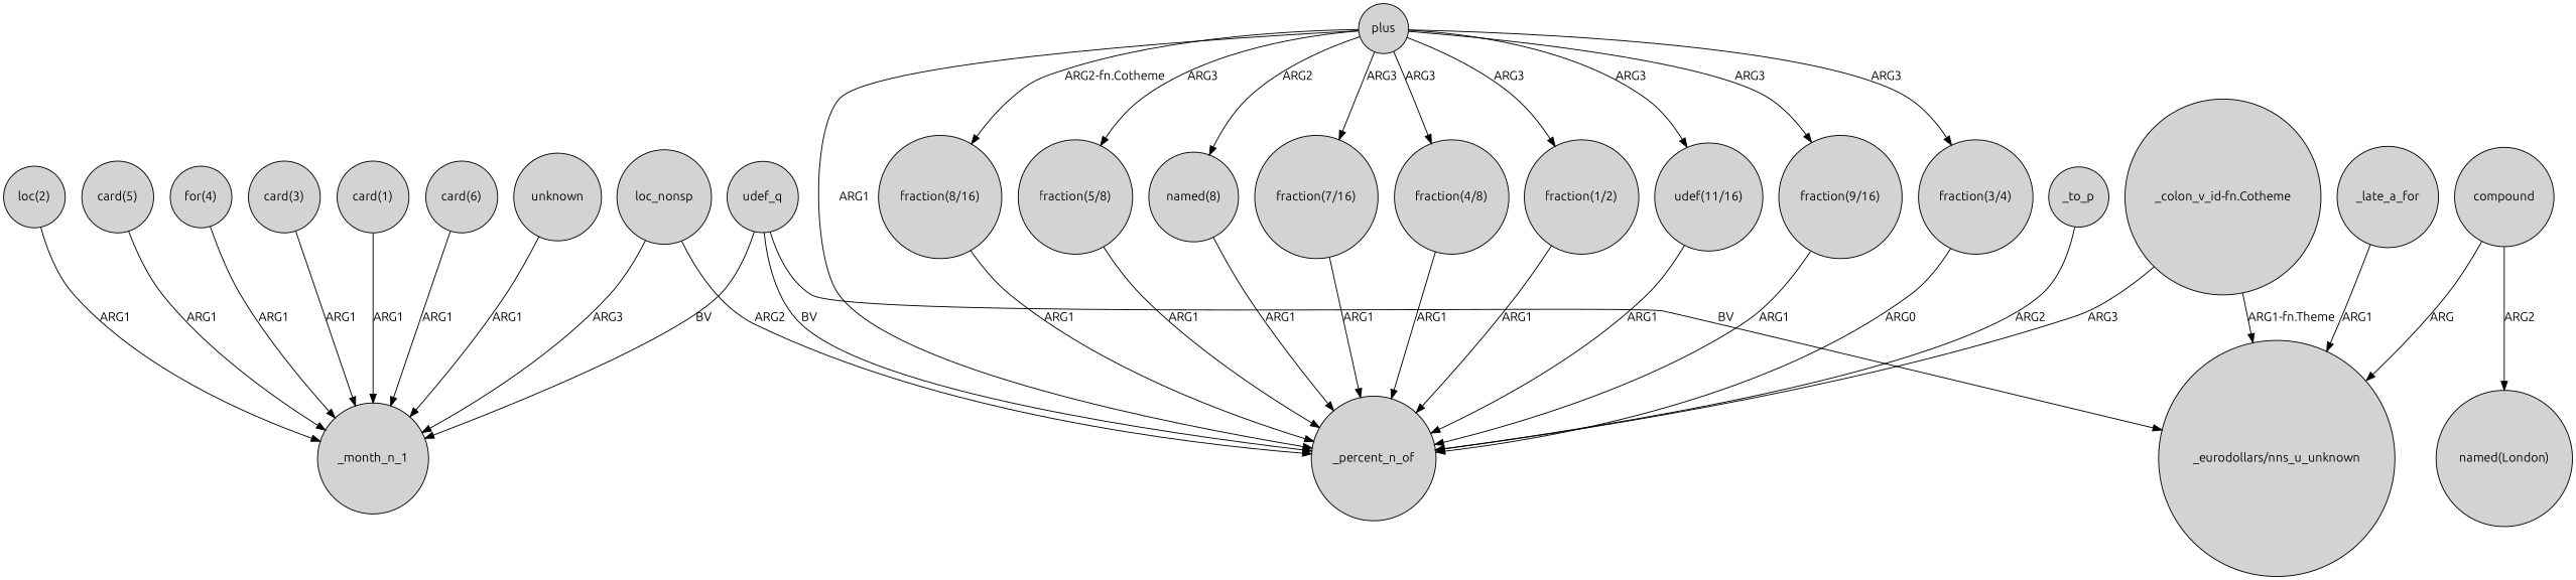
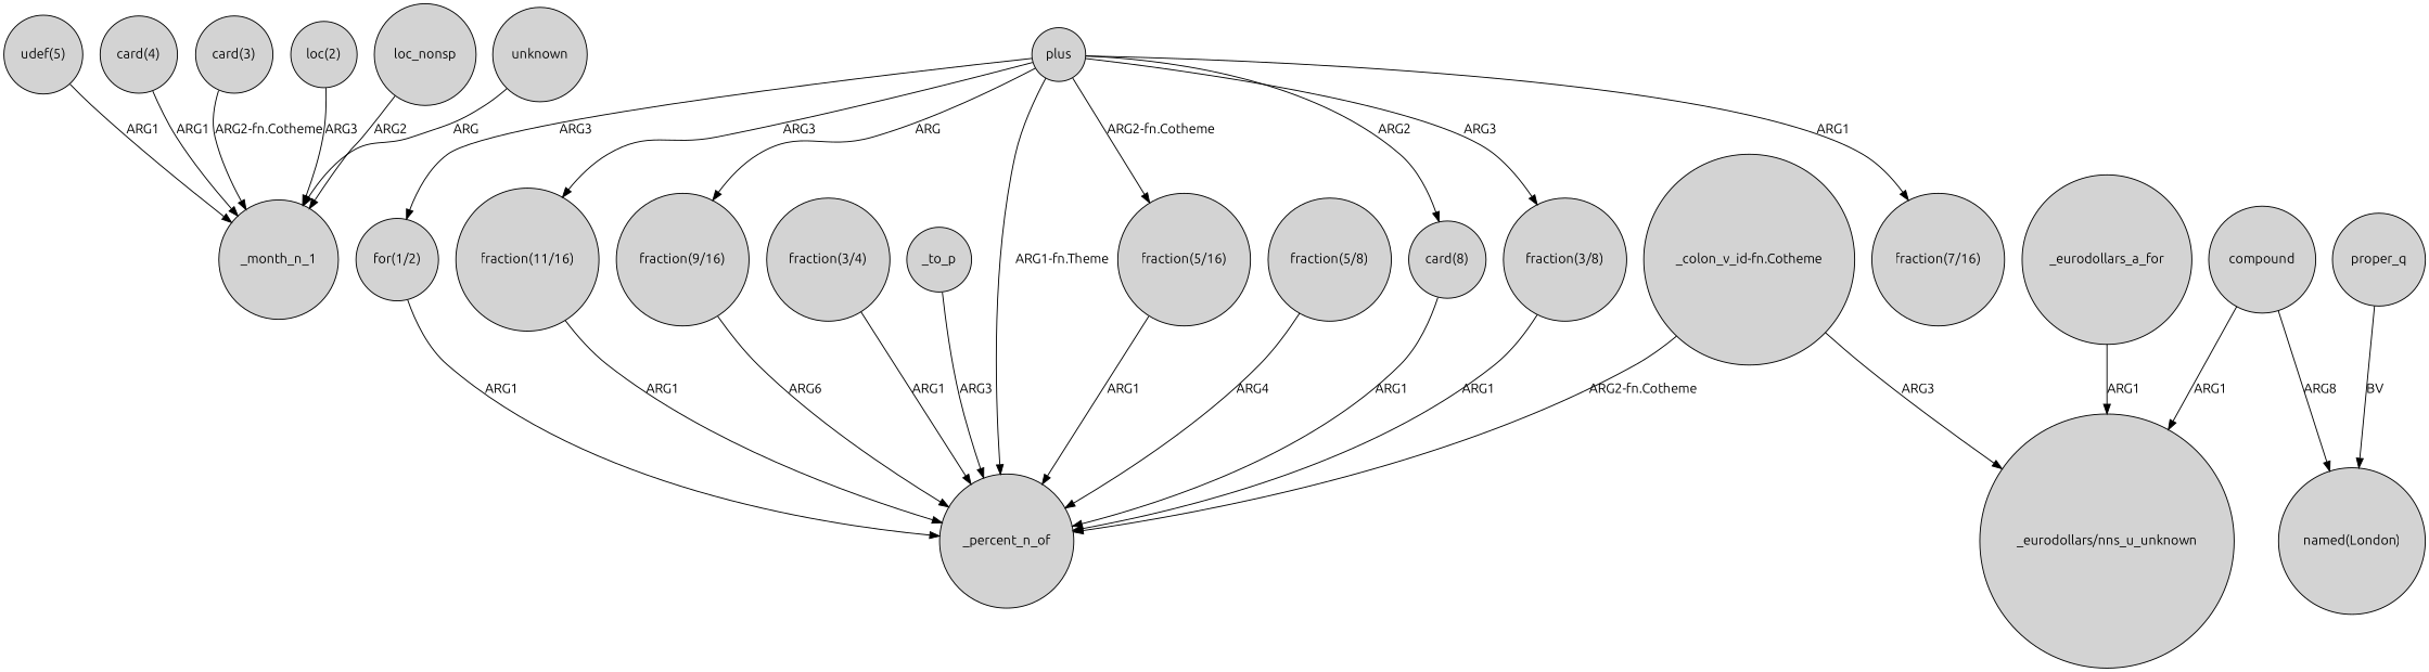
  digraph {
    fontname=Ubuntu
    node [fontname=Ubuntu shape=circle style=filled]
    edge [fontname=Ubuntu]
-   udef_q
    _month_n_1
    _percent_n_of
    "_eurodollars/nns_u_unknown"
    plus
-   "fraction(5/16)" [label="fraction(8/16)"]
+   "fraction(5/16)"
    "fraction(5/8)"
-   "card(8)" [label="named(8)"]
+   "card(8)"
    "fraction(7/16)"
-   "fraction(3/8)" [label="fraction(4/8)"]
-   "fraction(1/2)"
-   "fraction(11/16)" [label="udef(11/16)"]
+   "fraction(3/8)"
+   "fraction(1/2)" [label="for(1/2)"]
+   "fraction(11/16)"
    "fraction(9/16)"
    "fraction(3/4)"
-   "card(5)"
+   "card(5)" [label="udef(5)"]
    compound
    "named(London)"
-   "card(4)" [label="for(4)"]
-   _late_a_for
+   "card(4)"
+   _late_a_for [label=_eurodollars_a_for]
    "card(3)"
    _to_p
    n22 [label="loc(2)"]
    loc_nonsp
-   "card(1)"
    "_colon_v_id-fn.Cotheme"
-   "card(6)"
+   proper_q
    unknown
-   udef_q -> _month_n_1 [label=BV]
-   udef_q -> _percent_n_of [label=BV]
-   udef_q -> "_eurodollars/nns_u_unknown" [label=BV]
-   plus -> _percent_n_of [label=ARG1]
+   plus -> _percent_n_of [label="ARG1-fn.Theme"]
    plus -> "fraction(5/16)" [label="ARG2-fn.Cotheme"]
-   plus -> "fraction(5/8)" [label=ARG3]
    plus -> "card(8)" [label=ARG2]
-   plus -> "fraction(7/16)" [label=ARG3]
+   plus -> "fraction(7/16)" [label=ARG1]
    plus -> "fraction(3/8)" [label=ARG3]
    plus -> "fraction(1/2)" [label=ARG3]
    plus -> "fraction(11/16)" [label=ARG3]
-   plus -> "fraction(9/16)" [label=ARG3]
-   plus -> "fraction(3/4)" [label=ARG3]
+   plus -> "fraction(9/16)" [label=ARG]
    "fraction(5/16)" -> _percent_n_of [label=ARG1]
-   "fraction(5/8)" -> _percent_n_of [label=ARG1]
+   "fraction(5/8)" -> _percent_n_of [label=ARG4]
    "card(8)" -> _percent_n_of [label=ARG1]
-   "fraction(7/16)" -> _percent_n_of [label=ARG1]
    "fraction(3/8)" -> _percent_n_of [label=ARG1]
    "fraction(1/2)" -> _percent_n_of [label=ARG1]
    "fraction(11/16)" -> _percent_n_of [label=ARG1]
-   "fraction(9/16)" -> _percent_n_of [label=ARG1]
-   "fraction(3/4)" -> _percent_n_of [label=ARG0]
+   "fraction(9/16)" -> _percent_n_of [label=ARG6]
+   "fraction(3/4)" -> _percent_n_of [label=ARG1]
    "card(5)" -> _month_n_1 [label=ARG1]
-   compound -> "_eurodollars/nns_u_unknown" [label=ARG]
-   compound -> "named(London)" [label=ARG2]
+   compound -> "_eurodollars/nns_u_unknown" [label=ARG1]
+   compound -> "named(London)" [label=ARG8]
    "card(4)" -> _month_n_1 [label=ARG1]
    _late_a_for -> "_eurodollars/nns_u_unknown" [label=ARG1]
-   "card(3)" -> _month_n_1 [label=ARG1]
-   _to_p -> _percent_n_of [label=ARG2]
-   n22 -> _month_n_1 [label=ARG1]
-   loc_nonsp -> _month_n_1 [label=ARG3]
-   loc_nonsp -> _percent_n_of [label=ARG2]
-   "card(1)" -> _month_n_1 [label=ARG1]
-   "_colon_v_id-fn.Cotheme" -> _percent_n_of [label=ARG3]
-   "_colon_v_id-fn.Cotheme" -> "_eurodollars/nns_u_unknown" [label="ARG1-fn.Theme"]
-   "card(6)" -> _month_n_1 [label=ARG1]
-   unknown -> _month_n_1 [label=ARG1]
+   "card(3)" -> _month_n_1 [label="ARG2-fn.Cotheme"]
+   _to_p -> _percent_n_of [label=ARG3]
+   n22 -> _month_n_1 [label=ARG3]
+   loc_nonsp -> _month_n_1 [label=ARG2]
+   "_colon_v_id-fn.Cotheme" -> _percent_n_of [label="ARG2-fn.Cotheme"]
+   "_colon_v_id-fn.Cotheme" -> "_eurodollars/nns_u_unknown" [label=ARG3]
+   proper_q -> "named(London)" [label=BV]
+   unknown -> _month_n_1 [label=ARG]
  }
